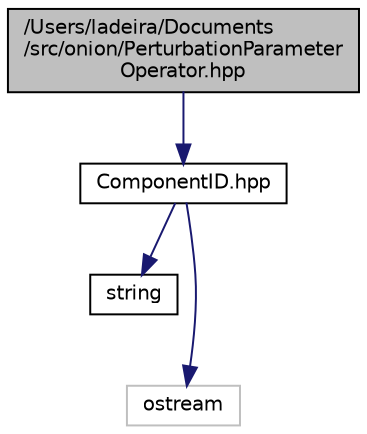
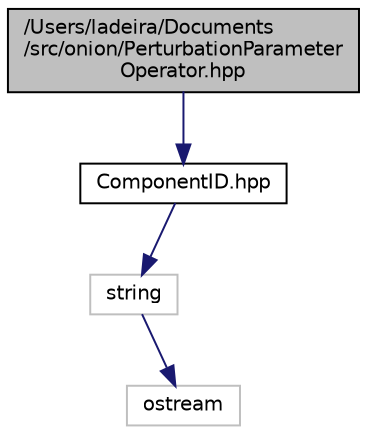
  digraph {
    fontname="DejaVu Sans"
    node [color=black fillcolor=white fontname="DejaVu Sans" fontsize=10 shape=record style=filled]
    edge [color=midnightblue fontname="DejaVu Sans" fontsize=10 labelfontname=Helvetica labelfontsize=10 style=solid]
    n1 [fillcolor=grey75 fontcolor=black height=0.2 label="/Users/ladeira/Documents\l/src/onion/PerturbationParameter\lOperator.hpp" width=0.4]
    n2 [height=0.2 label="ComponentID.hpp" width=0.4]
-   n3 [height=0.2 label=string width=0.4]
+   n3 [color=grey75 height=0.2 label=string width=0.4]
    n4 [color=grey75 height=0.2 label=ostream width=0.4]
    n1 -> n2
    n2 -> n3
-   n2 -> n4
+   n3 -> n4
  }
